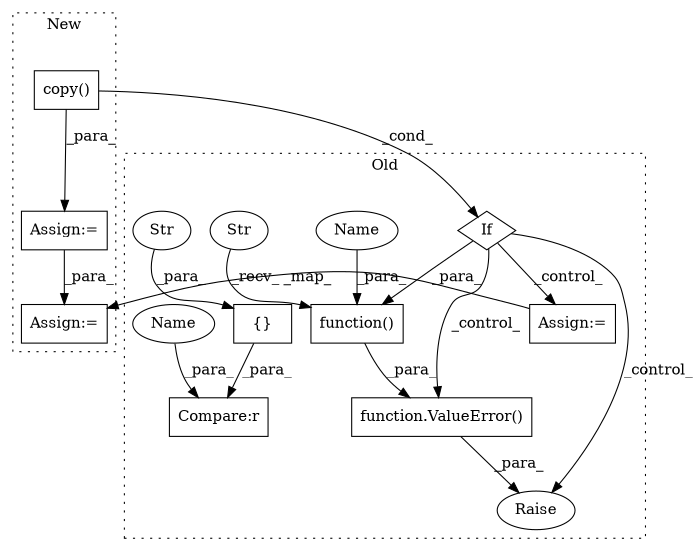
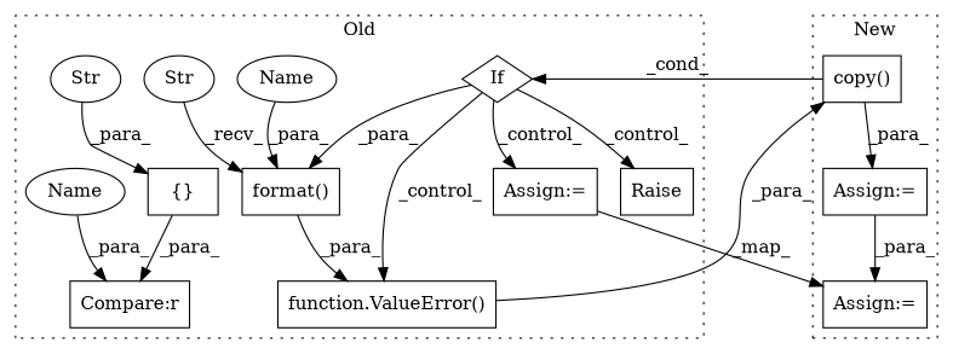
  digraph {
    node [a=75 l=3 s=4866 shape=box]
-   n1 [a=91 l=6 label=Raise s=4915 shape=ellipse]
+   n1 [a=91 l=6 label=Raise s=4915]
    n2 [l="11,1" label="function.ValueError()" s="4921,5009"]
    n3 [a=59 l="1,0" label="{}" s="4889,4896"]
    n4 [a=66 l=6 label=Str s=4890 shape=ellipse]
    n5 [a=68 label="Assign:=" s=5082]
    n6 [a=40 l=31 label="Compare:r"]
    n7 [a=96 l="3,18" label=If s="4863,4897" shape=diamond]
-   n8 [l="61,1" label="function()" s="4932,5008"]
+   n8 [l="61,1" label="format()" s="4932,5008"]
    n9 [a=66 l=32 label=Str s=4932 shape=ellipse]
    n10 [a=87 l=15 label=Name s=4993 shape=ellipse]
    n11 [a=87 l=15 label=Name shape=ellipse]
    n12 [l=14 label="copy()" s=4911]
    n13 [a=68 label="Assign:=" s=5003]
    n14 [a=68 label="Assign:=" s=4908]
    subgraph cluster_1 {
      label=Old
      style=dotted
      n1
      n2
      n3
      n4
      n5
      n6
      n7
      n8
      n9
      n10
      n11
    }
    subgraph cluster_2 {
      label=New
      style=dotted
      n12
      n13
      n14
    }
-   n2 -> n1 [label=_para_]
+   n2 -> n12 [label=_para_]
    n3 -> n6 [label=_para_]
    n4 -> n3 [label=_para_]
    n5 -> n13 [label=_map_]
    n7 -> n1 [label=_control_]
    n7 -> n2 [label=_control_]
    n7 -> n5 [label=_control_]
    n7 -> n8 [label=_para_]
    n8 -> n2 [label=_para_]
    n9 -> n8 [label=_recv_]
    n10 -> n8 [label=_para_]
    n11 -> n6 [label=_para_]
    n12 -> n7 [label=_cond_]
    n12 -> n14 [label=_para_]
    n14 -> n13 [label=_para_]
  }
